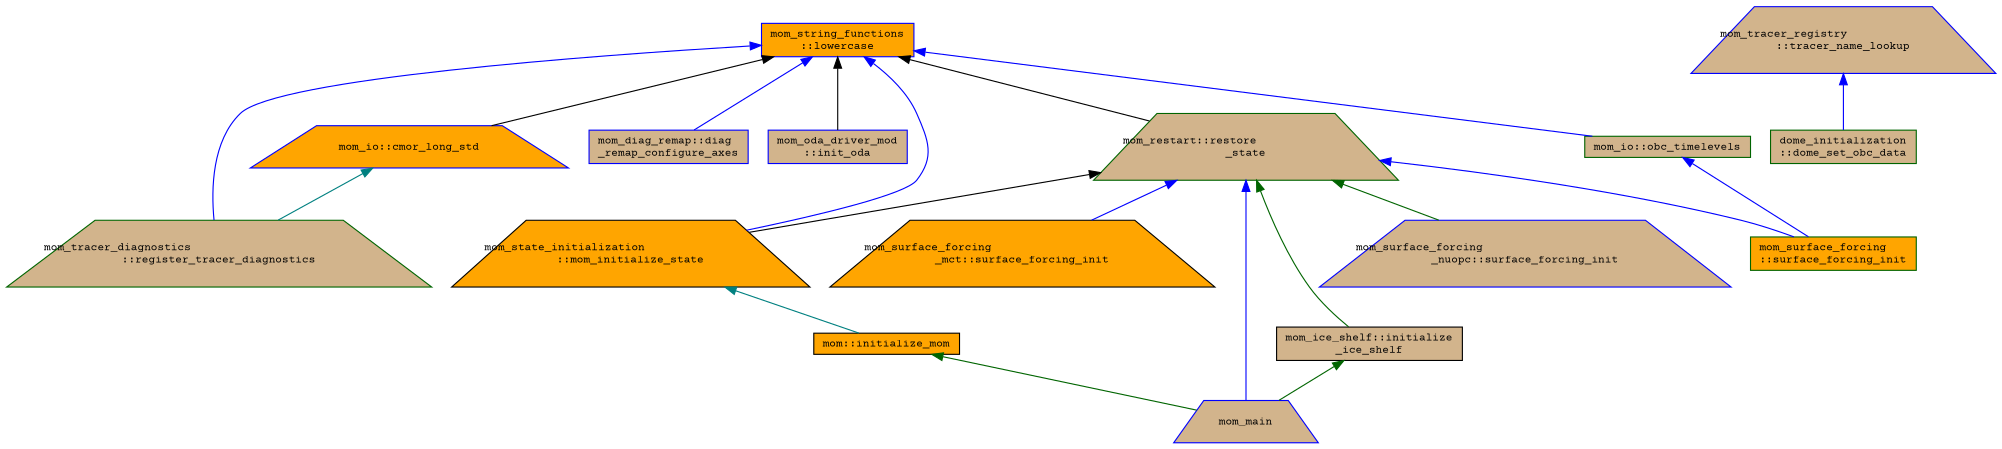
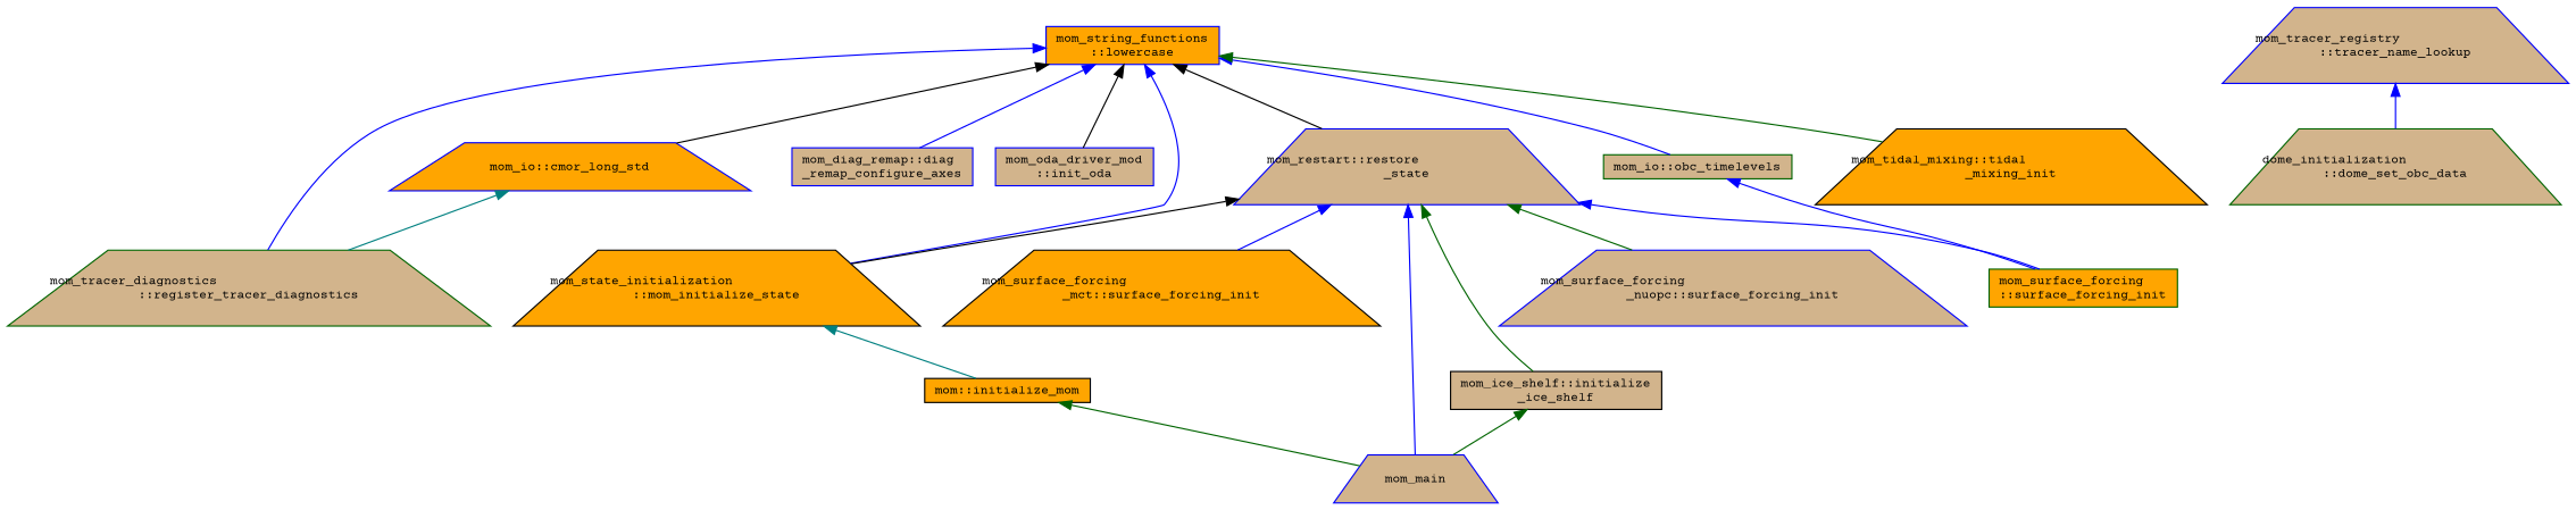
  digraph {
    fontname="Courier Prime"
    rankdir=TB
    node [color=blue fillcolor=tan fontname="Courier Prime" fontsize=10 shape=trapezium style=filled]
    edge [color=blue dir=back fontname="Courier Prime" fontsize=10 labelfontname=Helvetica labelfontsize=10 style=solid]
    n1 [fillcolor=orange fontcolor=black height=0.2 label="mom_string_functions\l::lowercase" shape=box width=0.4]
    n2 [fillcolor=orange height=0.2 label="mom_io::cmor_long_std" width=0.4]
    n3 [color=darkgreen height=0.2 label="mom_tracer_diagnostics\l::register_tracer_diagnostics" width=0.4]
    n4 [height=0.2 label="mom_diag_remap::diag\l_remap_configure_axes" shape=box width=0.4]
    n5 [height=0.2 label="mom_oda_driver_mod\l::init_oda" shape=box width=0.4]
    n6 [color=black fillcolor=orange height=0.2 label="mom_state_initialization\l::mom_initialize_state" width=0.4]
    n7 [color=darkgreen height=0.2 label="mom_io::obc_timelevels" shape=box width=0.4]
-   n8 [color=darkgreen height=0.2 label="mom_restart::restore\l_state" width=0.4]
+   n8 [height=0.2 label="mom_restart::restore\l_state" width=0.4]
+   n9 [color=black fillcolor=orange height=0.2 label="mom_tidal_mixing::tidal\l_mixing_init" width=0.4]
    n10 [color=black fillcolor=orange height=0.2 label="mom::initialize_mom" shape=box width=0.4]
    n11 [color=darkgreen fillcolor=orange height=0.2 label="mom_surface_forcing\l::surface_forcing_init" shape=box width=0.4]
    n12 [height=0.2 label=mom_main width=0.4]
    n13 [color=black height=0.2 label="mom_ice_shelf::initialize\l_ice_shelf" shape=box width=0.4]
    n14 [height=0.2 label="mom_surface_forcing\l_nuopc::surface_forcing_init" width=0.4]
    n15 [color=black fillcolor=orange height=0.2 label="mom_surface_forcing\l_mct::surface_forcing_init" width=0.4]
    n16 [height=0.2 label="mom_tracer_registry\l::tracer_name_lookup" width=0.4]
-   n17 [color=darkgreen height=0.2 label="dome_initialization\l::dome_set_obc_data" shape=box width=0.4]
+   n17 [color=darkgreen height=0.2 label="dome_initialization\l::dome_set_obc_data" width=0.4]
    n1 -> n2 [color=black]
    n1 -> n3
    n1 -> n4
    n1 -> n5 [color=black]
    n1 -> n6
    n1 -> n7
    n1 -> n8 [color=black]
+   n1 -> n9 [color=darkgreen]
    n2 -> n3 [color=teal]
    n6 -> n10 [color=teal]
    n7 -> n11
    n8 -> n6 [color=black]
    n8 -> n11
    n8 -> n12
    n8 -> n13 [color=darkgreen]
    n8 -> n14 [color=darkgreen]
    n8 -> n15
    n10 -> n12 [color=darkgreen]
    n13 -> n12 [color=darkgreen]
    n16 -> n17
  }
